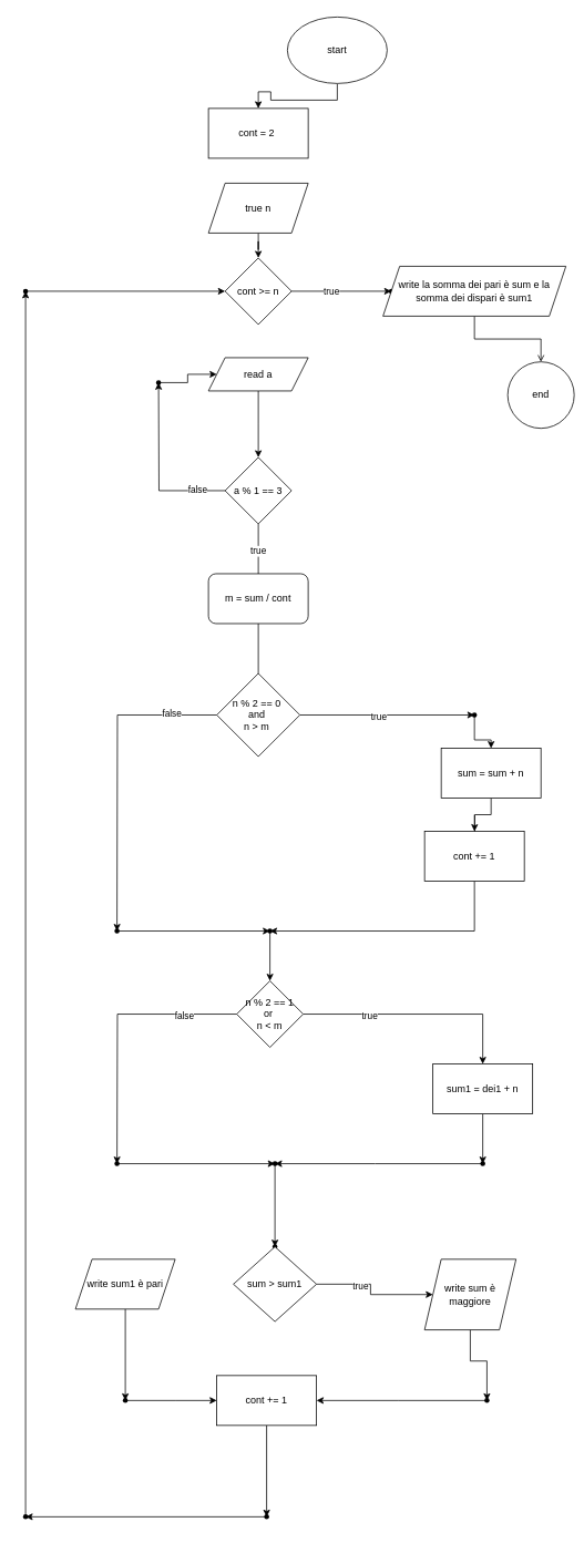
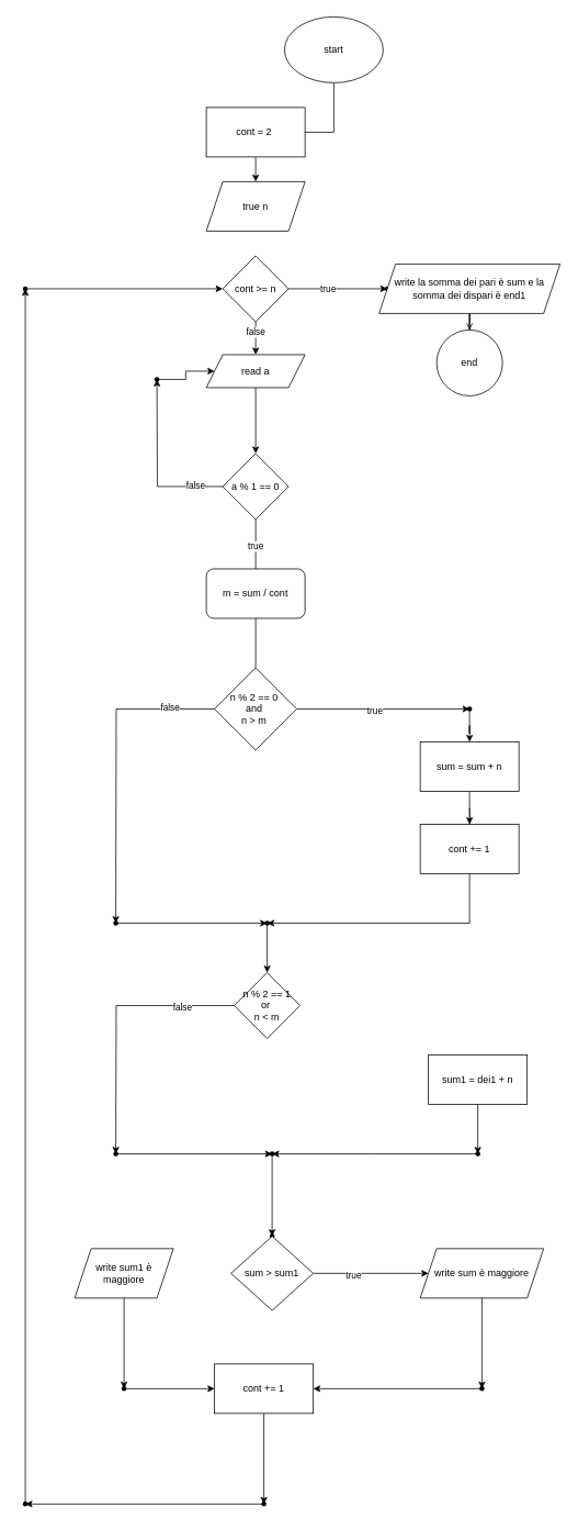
  <mxCell id="0" />
  <mxCell id="1" parent="0" />
- <mxCell id="2" value="" style="edgeStyle=orthogonalEdgeStyle;rounded=0;orthogonalLoop=1;jettySize=auto;html=1;" edge="1" parent="1" source="3" target="11"><mxGeometry relative="1" as="geometry" /></mxCell>
+ <mxCell id="2" value="" style="edgeStyle=orthogonalEdgeStyle;rounded=0;orthogonalLoop=1;jettySize=auto;html=1;" edge="1" parent="1" source="3" target="5"><mxGeometry relative="1" as="geometry" /></mxCell>
  <mxCell id="3" value="start" style="ellipse;whiteSpace=wrap;html=1;" vertex="1" parent="1"><mxGeometry x="345" y="20" width="120" height="80" as="geometry" /></mxCell>
- <mxCell id="4" value="" style="edgeStyle=orthogonalEdgeStyle;rounded=0;orthogonalLoop=1;jettySize=auto;html=1;" edge="1" parent="1" source="5" target="10"><mxGeometry relative="1" as="geometry" /></mxCell>
  <mxCell id="5" value="true n" style="shape=parallelogram;perimeter=parallelogramPerimeter;whiteSpace=wrap;html=1;fixedSize=1;" vertex="1" parent="1"><mxGeometry x="250" y="220" width="120" height="60" as="geometry" /></mxCell>
+ <mxCell id="6" value="" style="edgeStyle=orthogonalEdgeStyle;rounded=0;orthogonalLoop=1;jettySize=auto;html=1;" edge="1" parent="1" source="10" target="13"><mxGeometry relative="1" as="geometry" /></mxCell>
+ <mxCell id="7" value="false" style="edgeLabel;html=1;align=center;verticalAlign=middle;resizable=0;points=[];" vertex="1" connectable="0" parent="6"><mxGeometry x="-0.41" y="-1" relative="1" as="geometry"><mxPoint as="offset" /></mxGeometry></mxCell>
  <mxCell id="8" value="" style="edgeStyle=orthogonalEdgeStyle;rounded=0;orthogonalLoop=1;jettySize=auto;html=1;" edge="1" parent="1" source="10" target="71"><mxGeometry relative="1" as="geometry" /></mxCell>
  <mxCell id="9" value="true" style="edgeLabel;html=1;align=center;verticalAlign=middle;resizable=0;points=[];" vertex="1" connectable="0" parent="8"><mxGeometry x="-0.223" relative="1" as="geometry"><mxPoint as="offset" /></mxGeometry></mxCell>
  <mxCell id="10" value="cont &amp;gt;= n" style="rhombus;whiteSpace=wrap;html=1;" vertex="1" parent="1"><mxGeometry x="270" y="310" width="80" height="80" as="geometry" /></mxCell>
  <mxCell id="11" value="cont = 2&amp;nbsp;" style="rounded=0;whiteSpace=wrap;html=1;" vertex="1" parent="1"><mxGeometry x="250" y="130" width="120" height="60" as="geometry" /></mxCell>
  <mxCell id="12" value="" style="edgeStyle=orthogonalEdgeStyle;rounded=0;orthogonalLoop=1;jettySize=auto;html=1;" edge="1" parent="1" source="13"><mxGeometry relative="1" as="geometry"><mxPoint x="310" y="550" as="targetPoint" /></mxGeometry></mxCell>
  <mxCell id="13" value="read a" style="shape=parallelogram;perimeter=parallelogramPerimeter;whiteSpace=wrap;html=1;fixedSize=1;" vertex="1" parent="1"><mxGeometry x="250" y="430" width="120" height="40" as="geometry" /></mxCell>
  <mxCell id="14" style="edgeStyle=orthogonalEdgeStyle;rounded=0;orthogonalLoop=1;jettySize=auto;html=1;" edge="1" parent="1" source="18"><mxGeometry relative="1" as="geometry"><mxPoint x="190" y="460" as="targetPoint" /></mxGeometry></mxCell>
  <mxCell id="15" value="false" style="edgeLabel;html=1;align=center;verticalAlign=middle;resizable=0;points=[];" vertex="1" connectable="0" parent="14"><mxGeometry x="-0.675" y="-2" relative="1" as="geometry"><mxPoint as="offset" /></mxGeometry></mxCell>
  <mxCell id="16" value="" style="edgeStyle=orthogonalEdgeStyle;rounded=0;orthogonalLoop=1;jettySize=auto;html=1;endArrow=none;" edge="1" parent="1" source="18" target="25"><mxGeometry relative="1" as="geometry" /></mxCell>
  <mxCell id="17" value="true" style="edgeLabel;html=1;align=center;verticalAlign=middle;resizable=0;points=[];" vertex="1" connectable="0" parent="16"><mxGeometry x="-0.64" y="-1" relative="1" as="geometry"><mxPoint as="offset" /></mxGeometry></mxCell>
- <mxCell id="18" value="a % 1 == 3" style="rhombus;whiteSpace=wrap;html=1;" vertex="1" parent="1"><mxGeometry x="270" y="550" width="80" height="80" as="geometry" /></mxCell>
+ <mxCell id="18" value="a % 1 == 0" style="rhombus;whiteSpace=wrap;html=1;" vertex="1" parent="1"><mxGeometry x="270" y="550" width="80" height="80" as="geometry" /></mxCell>
  <mxCell id="19" style="edgeStyle=orthogonalEdgeStyle;rounded=0;orthogonalLoop=1;jettySize=auto;html=1;entryX=0;entryY=0.5;entryDx=0;entryDy=0;" edge="1" parent="1" source="20" target="13"><mxGeometry relative="1" as="geometry" /></mxCell>
  <mxCell id="20" value="" style="shape=waypoint;sketch=0;size=6;pointerEvents=1;points=[];fillColor=none;resizable=0;rotatable=0;perimeter=centerPerimeter;snapToPoint=1;" vertex="1" parent="1"><mxGeometry x="180" y="450" width="20" height="20" as="geometry" /></mxCell>
  <mxCell id="21" value="" style="edgeStyle=orthogonalEdgeStyle;rounded=0;orthogonalLoop=1;jettySize=auto;html=1;" edge="1" parent="1" source="25"><mxGeometry relative="1" as="geometry"><mxPoint x="570" y="860" as="targetPoint" /></mxGeometry></mxCell>
  <mxCell id="22" value="true" style="edgeLabel;html=1;align=center;verticalAlign=middle;resizable=0;points=[];" vertex="1" connectable="0" parent="21"><mxGeometry x="-0.11" y="-2" relative="1" as="geometry"><mxPoint as="offset" /></mxGeometry></mxCell>
  <mxCell id="23" style="edgeStyle=orthogonalEdgeStyle;rounded=0;orthogonalLoop=1;jettySize=auto;html=1;" edge="1" parent="1" source="25"><mxGeometry relative="1" as="geometry"><mxPoint x="140" y="1120" as="targetPoint" /></mxGeometry></mxCell>
  <mxCell id="24" value="false" style="edgeLabel;html=1;align=center;verticalAlign=middle;resizable=0;points=[];" vertex="1" connectable="0" parent="23"><mxGeometry x="-0.71" y="-2" relative="1" as="geometry"><mxPoint as="offset" /></mxGeometry></mxCell>
  <mxCell id="25" value="n % 2 == 0&amp;nbsp;&lt;div&gt;and&amp;nbsp;&lt;/div&gt;&lt;div&gt;n &amp;gt; m&amp;nbsp;&lt;/div&gt;" style="rhombus;whiteSpace=wrap;html=1;" vertex="1" parent="1"><mxGeometry x="260" y="810" width="100" height="100" as="geometry" /></mxCell>
  <mxCell id="26" style="edgeStyle=orthogonalEdgeStyle;rounded=0;orthogonalLoop=1;jettySize=auto;html=1;" edge="1" parent="1" source="27"><mxGeometry relative="1" as="geometry"><mxPoint x="570" y="1000" as="targetPoint" /></mxGeometry></mxCell>
- <mxCell id="27" value="sum = sum + n" style="rounded=0;whiteSpace=wrap;html=1;" vertex="1" parent="1"><mxGeometry x="530" y="900" width="120" height="60" as="geometry" /></mxCell>
+ <mxCell id="27" value="sum = sum + n" style="rounded=0;whiteSpace=wrap;html=1;" vertex="1" parent="1"><mxGeometry x="510" y="900" width="120" height="60" as="geometry" /></mxCell>
  <mxCell id="28" value="" style="edgeStyle=orthogonalEdgeStyle;rounded=0;orthogonalLoop=1;jettySize=auto;html=1;" edge="1" parent="1" target="30"><mxGeometry relative="1" as="geometry"><mxPoint x="570" y="980" as="sourcePoint" /></mxGeometry></mxCell>
  <mxCell id="29" value="" style="edgeStyle=orthogonalEdgeStyle;rounded=0;orthogonalLoop=1;jettySize=auto;html=1;" edge="1" parent="1" source="30" target="34"><mxGeometry relative="1" as="geometry"><Array as="points"><mxPoint x="570" y="1120" /></Array></mxGeometry></mxCell>
  <mxCell id="30" value="cont += 1" style="whiteSpace=wrap;html=1;rounded=0;" vertex="1" parent="1"><mxGeometry x="510" y="1000" width="120" height="60" as="geometry" /></mxCell>
  <mxCell id="31" style="edgeStyle=orthogonalEdgeStyle;rounded=0;orthogonalLoop=1;jettySize=auto;html=1;entryX=-0.05;entryY=0.45;entryDx=0;entryDy=0;entryPerimeter=0;" edge="1" parent="1" source="32" target="34"><mxGeometry relative="1" as="geometry"><mxPoint x="300" y="1120" as="targetPoint" /></mxGeometry></mxCell>
  <mxCell id="32" value="" style="shape=waypoint;sketch=0;size=6;pointerEvents=1;points=[];fillColor=none;resizable=0;rotatable=0;perimeter=centerPerimeter;snapToPoint=1;" vertex="1" parent="1"><mxGeometry x="130" y="1110" width="20" height="20" as="geometry" /></mxCell>
  <mxCell id="33" value="" style="edgeStyle=orthogonalEdgeStyle;rounded=0;orthogonalLoop=1;jettySize=auto;html=1;" edge="1" parent="1" source="34" target="39"><mxGeometry relative="1" as="geometry" /></mxCell>
  <mxCell id="34" value="" style="shape=waypoint;sketch=0;size=6;pointerEvents=1;points=[];fillColor=default;resizable=0;rotatable=0;perimeter=centerPerimeter;snapToPoint=1;rounded=0;" vertex="1" parent="1"><mxGeometry x="314" y="1110" width="20" height="20" as="geometry" /></mxCell>
- <mxCell id="35" value="" style="edgeStyle=orthogonalEdgeStyle;rounded=0;orthogonalLoop=1;jettySize=auto;html=1;" edge="1" parent="1" source="39" target="41"><mxGeometry relative="1" as="geometry" /></mxCell>
- <mxCell id="36" value="true" style="edgeLabel;html=1;align=center;verticalAlign=middle;resizable=0;points=[];" vertex="1" connectable="0" parent="35"><mxGeometry x="-0.427" y="-1" relative="1" as="geometry"><mxPoint as="offset" /></mxGeometry></mxCell>
  <mxCell id="37" style="edgeStyle=orthogonalEdgeStyle;rounded=0;orthogonalLoop=1;jettySize=auto;html=1;" edge="1" parent="1" source="39"><mxGeometry relative="1" as="geometry"><mxPoint x="140" y="1400" as="targetPoint" /></mxGeometry></mxCell>
  <mxCell id="38" value="false" style="edgeLabel;html=1;align=center;verticalAlign=middle;resizable=0;points=[];" vertex="1" connectable="0" parent="37"><mxGeometry x="-0.603" y="2" relative="1" as="geometry"><mxPoint as="offset" /></mxGeometry></mxCell>
  <mxCell id="39" value="n % 2 == 1&lt;div&gt;or&amp;nbsp;&lt;/div&gt;&lt;div&gt;n &amp;lt; m&lt;/div&gt;" style="rhombus;whiteSpace=wrap;html=1;sketch=0;pointerEvents=1;resizable=0;rounded=0;" vertex="1" parent="1"><mxGeometry x="284" y="1180" width="80" height="80" as="geometry" /></mxCell>
  <mxCell id="40" value="" style="edgeStyle=orthogonalEdgeStyle;rounded=0;orthogonalLoop=1;jettySize=auto;html=1;" edge="1" parent="1" source="41" target="46"><mxGeometry relative="1" as="geometry" /></mxCell>
  <mxCell id="41" value="sum1 = dei1 + n" style="whiteSpace=wrap;html=1;sketch=0;pointerEvents=1;resizable=0;rounded=0;" vertex="1" parent="1"><mxGeometry x="520" y="1280" width="120" height="60" as="geometry" /></mxCell>
  <mxCell id="42" value="m = sum / cont" style="whiteSpace=wrap;html=1;rounded=1;" vertex="1" parent="1"><mxGeometry x="250" y="690" width="120" height="60" as="geometry" /></mxCell>
  <mxCell id="43" value="" style="edgeStyle=orthogonalEdgeStyle;rounded=0;orthogonalLoop=1;jettySize=auto;html=1;" edge="1" parent="1" source="44" target="27"><mxGeometry relative="1" as="geometry" /></mxCell>
  <mxCell id="44" value="" style="shape=waypoint;sketch=0;size=6;pointerEvents=1;points=[];fillColor=none;resizable=0;rotatable=0;perimeter=centerPerimeter;snapToPoint=1;" vertex="1" parent="1"><mxGeometry x="560" y="850" width="20" height="20" as="geometry" /></mxCell>
  <mxCell id="45" style="edgeStyle=orthogonalEdgeStyle;rounded=0;orthogonalLoop=1;jettySize=auto;html=1;" edge="1" parent="1" source="46"><mxGeometry relative="1" as="geometry"><mxPoint x="330" y="1400" as="targetPoint" /></mxGeometry></mxCell>
  <mxCell id="46" value="" style="shape=waypoint;sketch=0;size=6;pointerEvents=1;points=[];fillColor=default;resizable=0;rotatable=0;perimeter=centerPerimeter;snapToPoint=1;rounded=0;" vertex="1" parent="1"><mxGeometry x="570" y="1390" width="20" height="20" as="geometry" /></mxCell>
  <mxCell id="47" style="edgeStyle=orthogonalEdgeStyle;rounded=0;orthogonalLoop=1;jettySize=auto;html=1;entryX=0.05;entryY=0.45;entryDx=0;entryDy=0;entryPerimeter=0;" edge="1" parent="1" source="48" target="50"><mxGeometry relative="1" as="geometry"><mxPoint x="320" y="1400" as="targetPoint" /></mxGeometry></mxCell>
  <mxCell id="48" value="" style="shape=waypoint;sketch=0;size=6;pointerEvents=1;points=[];fillColor=none;resizable=0;rotatable=0;perimeter=centerPerimeter;snapToPoint=1;" vertex="1" parent="1"><mxGeometry x="130" y="1390" width="20" height="20" as="geometry" /></mxCell>
  <mxCell id="49" value="" style="edgeStyle=orthogonalEdgeStyle;rounded=0;orthogonalLoop=1;jettySize=auto;html=1;" edge="1" parent="1" source="50" target="51"><mxGeometry relative="1" as="geometry" /></mxCell>
  <mxCell id="50" value="" style="shape=waypoint;sketch=0;size=6;pointerEvents=1;points=[];fillColor=none;resizable=0;rotatable=0;perimeter=centerPerimeter;snapToPoint=1;" vertex="1" parent="1"><mxGeometry x="320" y="1390" width="20" height="20" as="geometry" /></mxCell>
  <mxCell id="51" value="" style="shape=waypoint;sketch=0;size=6;pointerEvents=1;points=[];fillColor=none;resizable=0;rotatable=0;perimeter=centerPerimeter;snapToPoint=1;" vertex="1" parent="1"><mxGeometry x="320" y="1490" width="20" height="20" as="geometry" /></mxCell>
  <mxCell id="52" value="" style="edgeStyle=orthogonalEdgeStyle;rounded=0;orthogonalLoop=1;jettySize=auto;html=1;entryX=0;entryY=0.5;entryDx=0;entryDy=0;" edge="1" parent="1" source="54" target="56"><mxGeometry relative="1" as="geometry"><mxPoint x="510" y="1545" as="targetPoint" /></mxGeometry></mxCell>
  <mxCell id="53" value="true" style="edgeLabel;html=1;align=center;verticalAlign=middle;resizable=0;points=[];" vertex="1" connectable="0" parent="52"><mxGeometry x="-0.314" y="-2" relative="1" as="geometry"><mxPoint as="offset" /></mxGeometry></mxCell>
  <mxCell id="54" value="sum &amp;gt; sum1" style="rhombus;whiteSpace=wrap;html=1;" vertex="1" parent="1"><mxGeometry x="280" y="1500" width="100" height="90" as="geometry" /></mxCell>
  <mxCell id="55" value="" style="edgeStyle=orthogonalEdgeStyle;rounded=0;orthogonalLoop=1;jettySize=auto;html=1;" edge="1" parent="1" source="56" target="62"><mxGeometry relative="1" as="geometry" /></mxCell>
- <mxCell id="56" value="write sum è maggiore" style="shape=parallelogram;perimeter=parallelogramPerimeter;whiteSpace=wrap;html=1;fixedSize=1;" vertex="1" parent="1"><mxGeometry x="510" y="1515" width="110" height="85" as="geometry" /></mxCell>
+ <mxCell id="56" value="write sum è maggiore" style="shape=parallelogram;perimeter=parallelogramPerimeter;whiteSpace=wrap;html=1;fixedSize=1;" vertex="1" parent="1"><mxGeometry x="510" y="1515" width="150" height="60" as="geometry" /></mxCell>
  <mxCell id="57" value="" style="edgeStyle=orthogonalEdgeStyle;rounded=0;orthogonalLoop=1;jettySize=auto;html=1;" edge="1" parent="1" source="58" target="60"><mxGeometry relative="1" as="geometry" /></mxCell>
- <mxCell id="58" value="write sum1 è pari" style="shape=parallelogram;perimeter=parallelogramPerimeter;whiteSpace=wrap;html=1;fixedSize=1;" vertex="1" parent="1"><mxGeometry x="90" y="1515" width="120" height="60" as="geometry" /></mxCell>
+ <mxCell id="58" value="write sum1 è maggiore" style="shape=parallelogram;perimeter=parallelogramPerimeter;whiteSpace=wrap;html=1;fixedSize=1;" vertex="1" parent="1"><mxGeometry x="90" y="1515" width="120" height="60" as="geometry" /></mxCell>
  <mxCell id="59" style="edgeStyle=orthogonalEdgeStyle;rounded=0;orthogonalLoop=1;jettySize=auto;html=1;" edge="1" parent="1" source="60"><mxGeometry relative="1" as="geometry"><mxPoint x="260" y="1685" as="targetPoint" /></mxGeometry></mxCell>
  <mxCell id="60" value="" style="shape=waypoint;sketch=0;size=6;pointerEvents=1;points=[];fillColor=default;resizable=0;rotatable=0;perimeter=centerPerimeter;snapToPoint=1;" vertex="1" parent="1"><mxGeometry x="140" y="1675" width="20" height="20" as="geometry" /></mxCell>
  <mxCell id="61" style="edgeStyle=orthogonalEdgeStyle;rounded=0;orthogonalLoop=1;jettySize=auto;html=1;" edge="1" parent="1" source="62"><mxGeometry relative="1" as="geometry"><mxPoint x="380" y="1685" as="targetPoint" /></mxGeometry></mxCell>
  <mxCell id="62" value="" style="shape=waypoint;sketch=0;size=6;pointerEvents=1;points=[];fillColor=default;resizable=0;rotatable=0;perimeter=centerPerimeter;snapToPoint=1;" vertex="1" parent="1"><mxGeometry x="575" y="1675" width="20" height="20" as="geometry" /></mxCell>
  <mxCell id="63" value="" style="edgeStyle=orthogonalEdgeStyle;rounded=0;orthogonalLoop=1;jettySize=auto;html=1;" edge="1" parent="1" source="64" target="66"><mxGeometry relative="1" as="geometry" /></mxCell>
  <mxCell id="64" value="cont += 1" style="rounded=0;whiteSpace=wrap;html=1;" vertex="1" parent="1"><mxGeometry x="260" y="1655" width="120" height="60" as="geometry" /></mxCell>
  <mxCell id="65" value="" style="edgeStyle=orthogonalEdgeStyle;rounded=0;orthogonalLoop=1;jettySize=auto;html=1;" edge="1" parent="1" source="66" target="68"><mxGeometry relative="1" as="geometry" /></mxCell>
  <mxCell id="66" value="" style="shape=waypoint;sketch=0;size=6;pointerEvents=1;points=[];fillColor=default;resizable=0;rotatable=0;perimeter=centerPerimeter;snapToPoint=1;rounded=0;" vertex="1" parent="1"><mxGeometry x="310" y="1815" width="20" height="20" as="geometry" /></mxCell>
  <mxCell id="67" value="" style="edgeStyle=orthogonalEdgeStyle;rounded=0;orthogonalLoop=1;jettySize=auto;html=1;" edge="1" parent="1" source="68" target="70"><mxGeometry relative="1" as="geometry" /></mxCell>
  <mxCell id="68" value="" style="shape=waypoint;sketch=0;size=6;pointerEvents=1;points=[];fillColor=default;resizable=0;rotatable=0;perimeter=centerPerimeter;snapToPoint=1;rounded=0;" vertex="1" parent="1"><mxGeometry x="20" y="1815" width="20" height="20" as="geometry" /></mxCell>
  <mxCell id="69" style="edgeStyle=orthogonalEdgeStyle;rounded=0;orthogonalLoop=1;jettySize=auto;html=1;entryX=0;entryY=0.5;entryDx=0;entryDy=0;" edge="1" parent="1" source="70" target="10"><mxGeometry relative="1" as="geometry" /></mxCell>
  <mxCell id="70" value="" style="shape=waypoint;sketch=0;size=6;pointerEvents=1;points=[];fillColor=default;resizable=0;rotatable=0;perimeter=centerPerimeter;snapToPoint=1;rounded=0;" vertex="1" parent="1"><mxGeometry x="20" y="340" width="20" height="20" as="geometry" /></mxCell>
  <mxCell id="71" value="" style="shape=waypoint;sketch=0;size=6;pointerEvents=1;points=[];fillColor=default;resizable=0;rotatable=0;perimeter=centerPerimeter;snapToPoint=1;" vertex="1" parent="1"><mxGeometry x="460" y="340" width="20" height="20" as="geometry" /></mxCell>
  <mxCell id="72" value="" style="edgeStyle=orthogonalEdgeStyle;rounded=0;orthogonalLoop=1;jettySize=auto;html=1;endArrow=open;" edge="1" parent="1" source="73" target="74"><mxGeometry relative="1" as="geometry" /></mxCell>
- <mxCell id="73" value="write la somma dei pari è sum e la somma dei dispari è sum1" style="shape=parallelogram;perimeter=parallelogramPerimeter;whiteSpace=wrap;html=1;fixedSize=1;" vertex="1" parent="1"><mxGeometry x="460" y="320" width="220" height="60" as="geometry" /></mxCell>
- <mxCell id="74" value="end" style="ellipse;whiteSpace=wrap;html=1;" vertex="1" parent="1"><mxGeometry x="610" y="435" width="80" height="80" as="geometry" /></mxCell>
+ <mxCell id="73" value="write la somma dei pari è sum e la somma dei dispari è end1" style="shape=parallelogram;perimeter=parallelogramPerimeter;whiteSpace=wrap;html=1;fixedSize=1;" vertex="1" parent="1"><mxGeometry x="460" y="320" width="220" height="60" as="geometry" /></mxCell>
+ <mxCell id="74" value="end" style="ellipse;whiteSpace=wrap;html=1;" vertex="1" parent="1"><mxGeometry x="530" y="400" width="80" height="80" as="geometry" /></mxCell>
